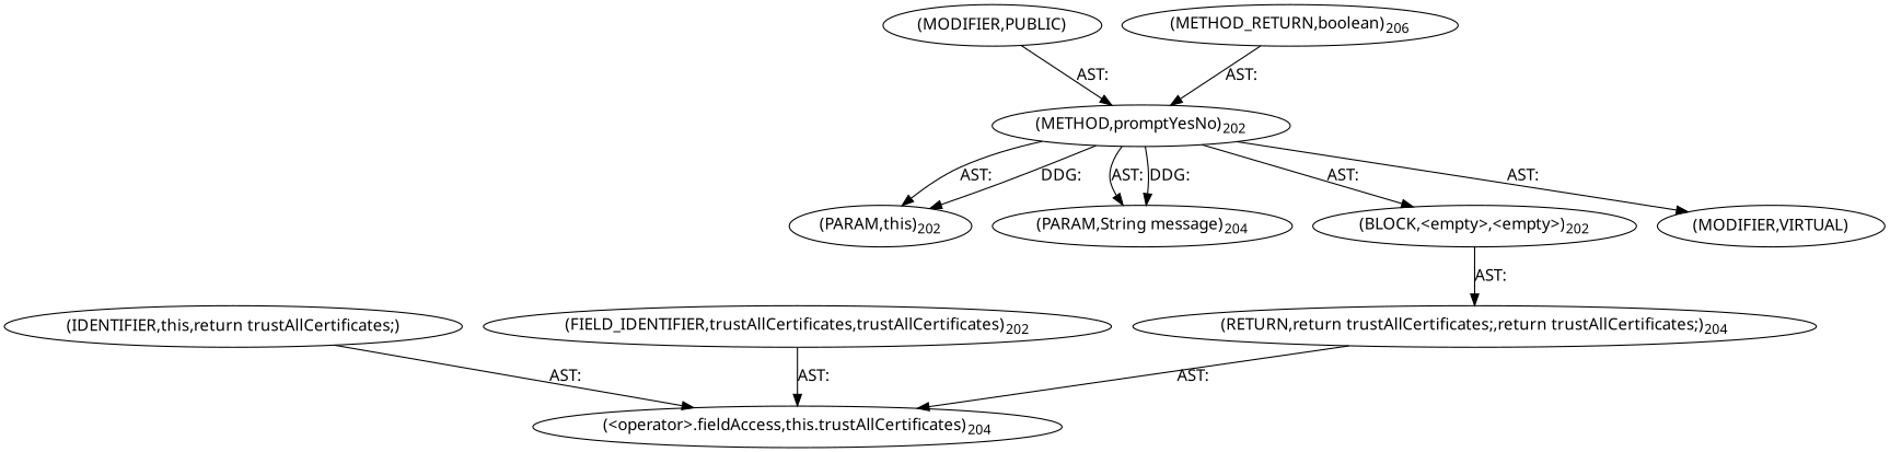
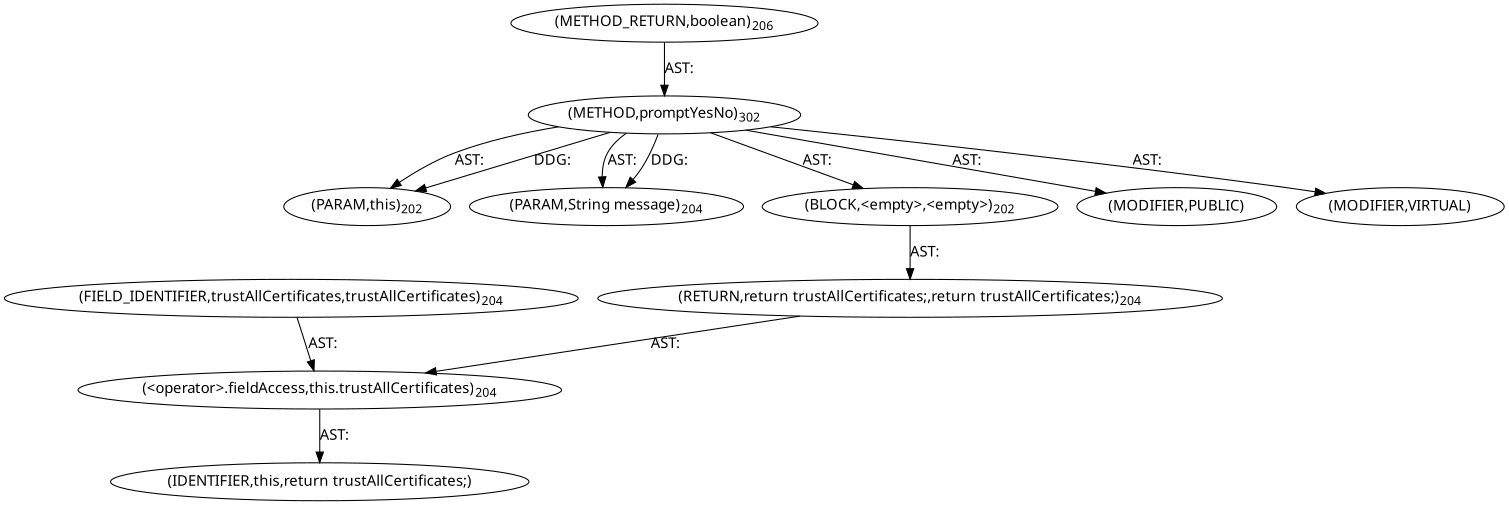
  digraph {
    fontname="Noto Sans"
    node [fontname="Noto Sans"]
    edge [fontname="Noto Sans"]
-   n1 [label=<(METHOD,promptYesNo)<SUB>202</SUB>>]
+   n1 [label=<(METHOD,promptYesNo)<SUB>302</SUB>>]
    n2 [label=<(PARAM,this)<SUB>202</SUB>>]
    n3 [label=<(PARAM,String message)<SUB>204</SUB>>]
    n4 [label=<(BLOCK,&lt;empty&gt;,&lt;empty&gt;)<SUB>202</SUB>>]
    n5 [label=<(MODIFIER,PUBLIC)>]
    n6 [label=<(MODIFIER,VIRTUAL)>]
    n7 [label=<(RETURN,return trustAllCertificates;,return trustAllCertificates;)<SUB>204</SUB>>]
    n8 [label=<(METHOD_RETURN,boolean)<SUB>206</SUB>>]
    n9 [label=<(&lt;operator&gt;.fieldAccess,this.trustAllCertificates)<SUB>204</SUB>>]
    n10 [label=<(IDENTIFIER,this,return trustAllCertificates;)>]
-   n11 [label=<(FIELD_IDENTIFIER,trustAllCertificates,trustAllCertificates)<SUB>202</SUB>>]
+   n11 [label=<(FIELD_IDENTIFIER,trustAllCertificates,trustAllCertificates)<SUB>204</SUB>>]
    n1 -> n2 [label="AST: "]
    n1 -> n2 [label="DDG: "]
    n1 -> n3 [label="AST: "]
    n1 -> n3 [label="DDG: "]
    n1 -> n4 [label="AST: "]
-   n5 -> n1 [label="AST: "]
+   n1 -> n5 [label="AST: "]
    n1 -> n6 [label="AST: "]
    n4 -> n7 [label="AST: "]
    n7 -> n9 [label="AST: "]
    n8 -> n1 [label="AST: "]
-   n10 -> n9 [label="AST: "]
+   n9 -> n10 [label="AST: "]
    n11 -> n9 [label="AST: "]
  }
